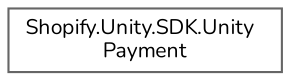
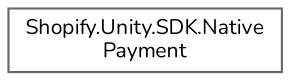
  digraph {
    rankdir=LR
    fontname=Nunito
-   n1 [color=grey40 fillcolor=white fontname=Nunito fontsize=10 height=0.2 label="Shopify.Unity.SDK.Unity\lPayment" shape=box style=filled width=0.4]
+   n1 [color=grey40 fillcolor=white fontname=Nunito fontsize=10 height=0.2 label="Shopify.Unity.SDK.Native\lPayment" shape=box style=filled width=0.4]
  }
